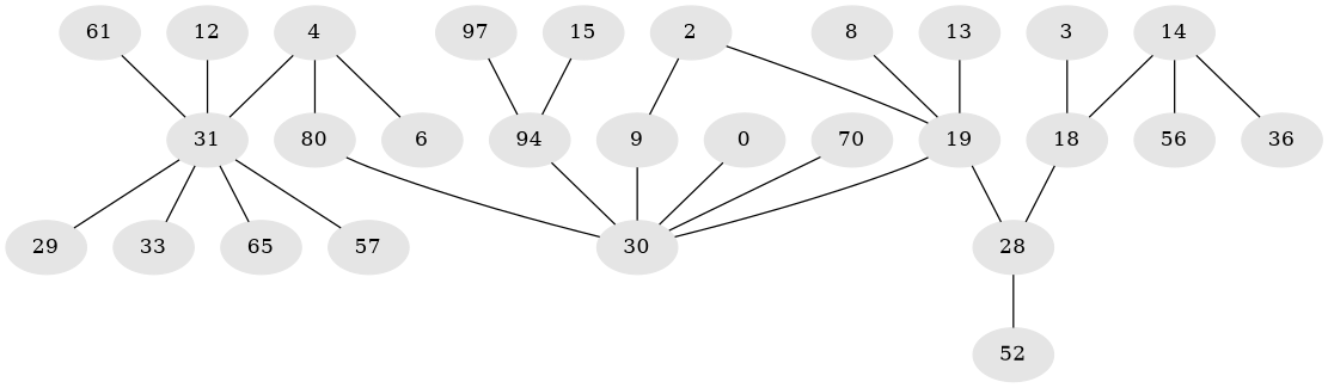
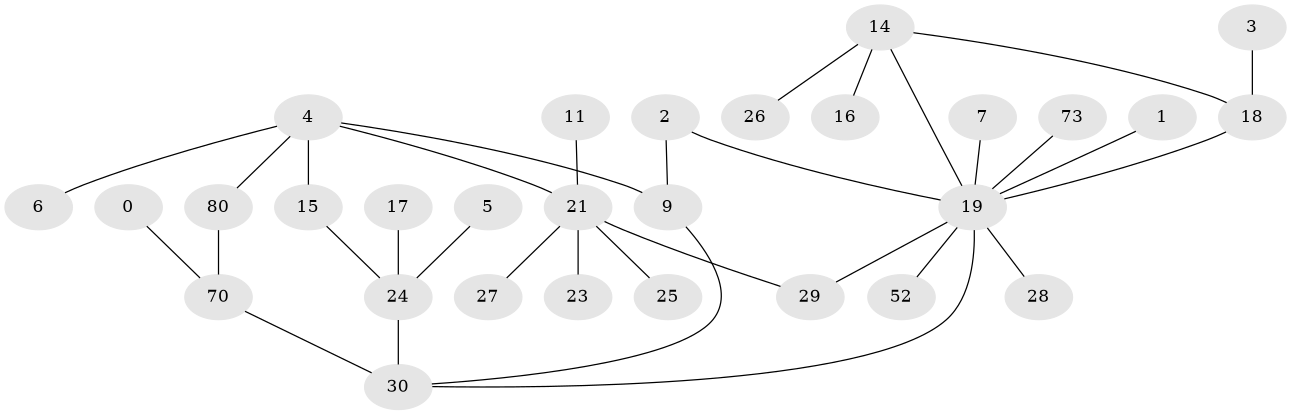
  graph {
    node [color=gray90 style=filled]
    edge [weight=1.0]
+   1
    19
    30
    n4 [label=52]
    28
    29
    2
    9
    3
    18
    4
    6
    15
    n14 [label=80]
-   21 [label=31]
-   24 [label=94]
-   23 [label=33]
-   25 [label=65]
-   27 [label=57]
-   7 [label=8]
+   21
+   24
+   23
+   25
+   27
+   5
+   7
    n22 [label=0]
    n23 [label=70]
-   11 [label=61]
-   12
-   13
+   11
+   13 [label=73]
    14
-   16 [label=36]
-   26 [label=56]
-   17 [label=97]
+   16
+   26
+   17
+   1 -- 19
    19 -- 30
-   28 -- n4
+   19 -- n4
    19 -- 28
+   19 -- 29
    2 -- 19
    2 -- 9
    9 -- 30
    3 -- 18
-   18 -- 28
+   18 -- 19
+   4 -- 9
    4 -- 6
+   4 -- 15
    4 -- n14
    4 -- 21
    15 -- 24
-   n14 -- 30
+   n14 -- n23
    21 -- 29
    21 -- 23
    21 -- 25
    21 -- 27
    24 -- 30 [weight=2.0]
+   5 -- 24
    7 -- 19
-   n22 -- 30
+   n22 -- n23
    n23 -- 30
    11 -- 21
-   12 -- 21
    13 -- 19
+   14 -- 19
    14 -- 18
    14 -- 16
    14 -- 26
    17 -- 24
  }
